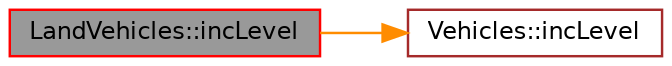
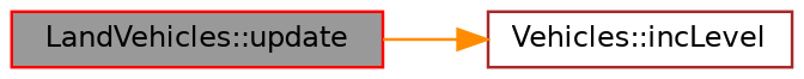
  digraph {
    rankdir=LR
    node [fontname=Helvetica fontsize=10 shape=box style=filled]
-   n1 [color=red fillcolor=grey60 fontcolor=black height=0.2 label="LandVehicles::incLevel" width=0.4]
+   n1 [color=red fillcolor=grey60 fontcolor=black height=0.2 label="LandVehicles::update" width=0.4]
    n2 [color=brown fillcolor=white height=0.2 label="Vehicles::incLevel" width=0.4]
    n1 -> n2 [color=darkorange fontname=Helvetica fontsize=10 labelfontname=Helvetica labelfontsize=10 style=solid]
  }
